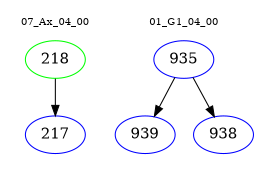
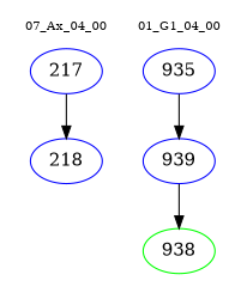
  digraph {
    node [color=blue]
    edge [color=black]
    n1 [label=217]
-   n2 [color=green label=218]
+   n2 [label=218]
    n3 [label=935]
    n4 [label=939]
-   n5 [label=938]
+   n5 [color=green label=938]
    subgraph cluster_1 {
      color=white
      fontsize=10
      label="07_Ax_04_00"
      n1
      n2
    }
    subgraph cluster_2 {
      color=white
      fontsize=10
      label="01_G1_04_00"
      n3
      n4
      n5
    }
-   n2 -> n1
+   n1 -> n2
    n3 -> n4
-   n3 -> n5
+   n4 -> n5
  }
